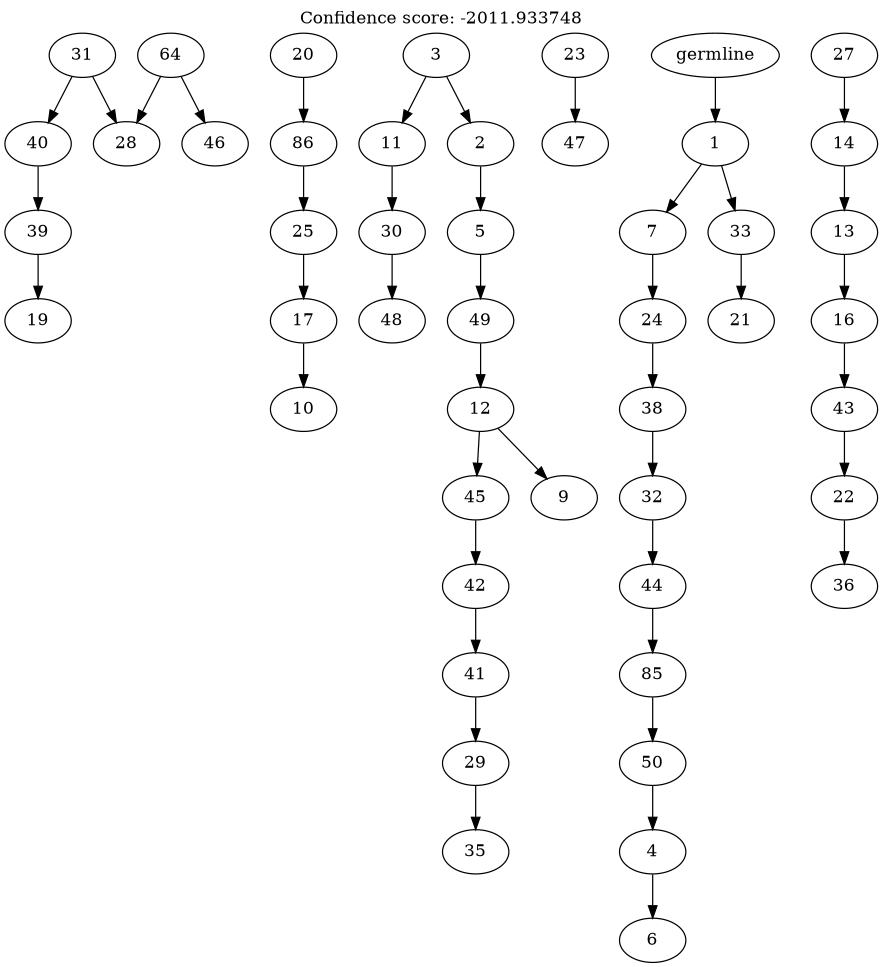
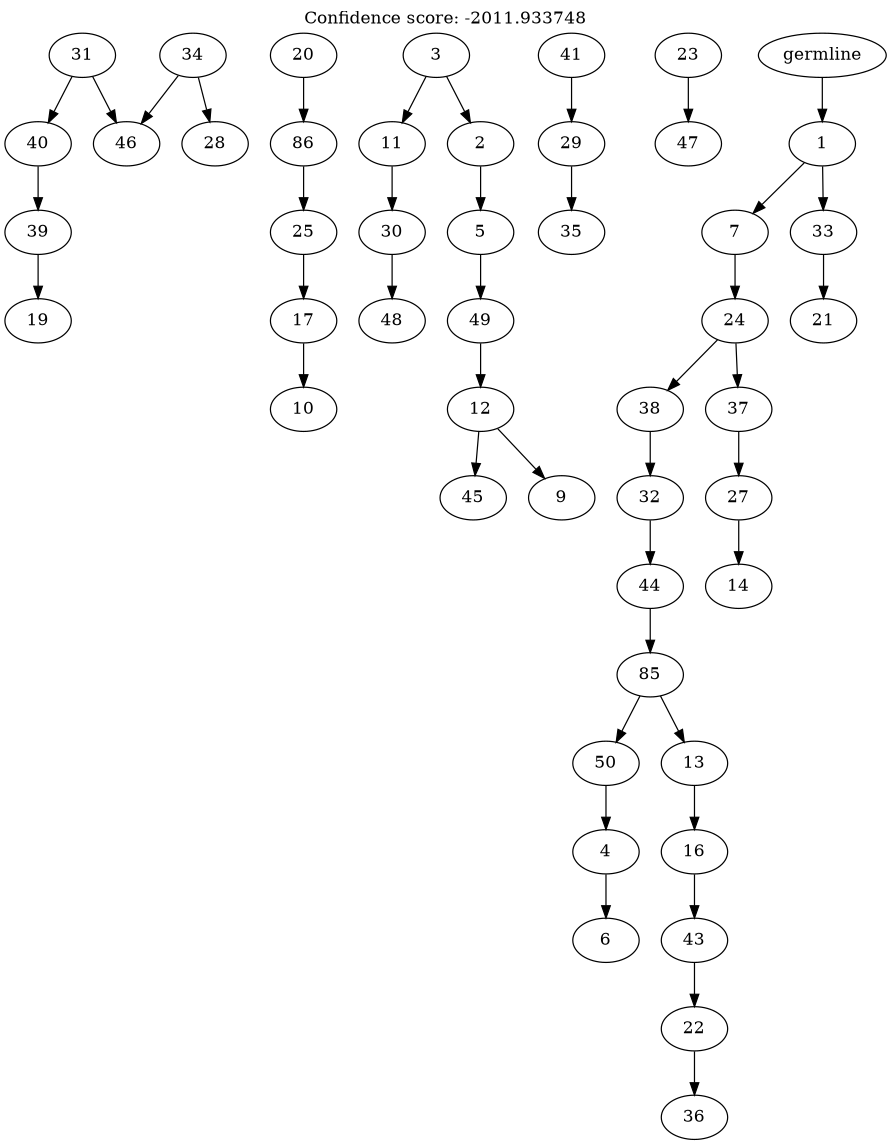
  digraph {
    label="Confidence score: -2011.933748"
    labelloc=t
    n1 [label=39]
    n2 [label=19]
    n3 [label=40]
    n4 [label=17]
    n5 [label=10]
    n6 [label=25]
    n7 [label=86]
    n8 [label=20]
    n9 [label=28]
-   n10 [label=64]
+   n10 [label=34]
    n11 [label=46]
    n12 [label=31]
    n13 [label=48]
    n14 [label=30]
    n15 [label=11]
    n16 [label=29]
    n17 [label=35]
    n18 [label=41]
-   n19 [label=42]
    n20 [label=45]
    n21 [label=23]
    n22 [label=47]
    n23 [label=9]
    n24 [label=12]
    n25 [label=49]
    n26 [label=5]
    n27 [label=2]
    n28 [label=3]
    n29 [label=6]
    n30 [label=4]
    n31 [label=50]
    n32 [label=85]
    n33 [label=44]
    n34 [label=32]
    n35 [label=38]
    n36 [label=22]
    n37 [label=36]
    n38 [label=43]
    n39 [label=16]
    n40 [label=13]
    n41 [label=14]
    n42 [label=27]
+   n43 [label=37]
    n44 [label=24]
    n45 [label=7]
    n46 [label=21]
    n47 [label=33]
    n48 [label=1]
    n49 [label=germline]
    n1 -> n2
    n3 -> n1
    n4 -> n5
    n6 -> n4
    n7 -> n6
    n8 -> n7
    n10 -> n9
    n10 -> n11
    n12 -> n3
-   n12 -> n9
+   n12 -> n11
    n14 -> n13
    n15 -> n14
    n16 -> n17
    n18 -> n16
-   n19 -> n18
-   n20 -> n19
    n21 -> n22
    n24 -> n20
    n24 -> n23
    n25 -> n24
    n26 -> n25
    n27 -> n26
    n28 -> n15
    n28 -> n27
    n30 -> n29
    n31 -> n30
    n32 -> n31
    n33 -> n32
    n34 -> n33
    n35 -> n34
    n36 -> n37
    n38 -> n36
    n39 -> n38
    n40 -> n39
-   n41 -> n40
+   n32 -> n40
    n42 -> n41
+   n43 -> n42
    n44 -> n35
+   n44 -> n43
    n45 -> n44
    n47 -> n46
    n48 -> n45
    n48 -> n47
    n49 -> n48
  }
